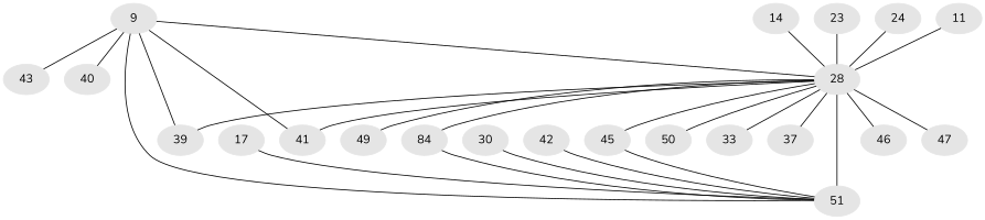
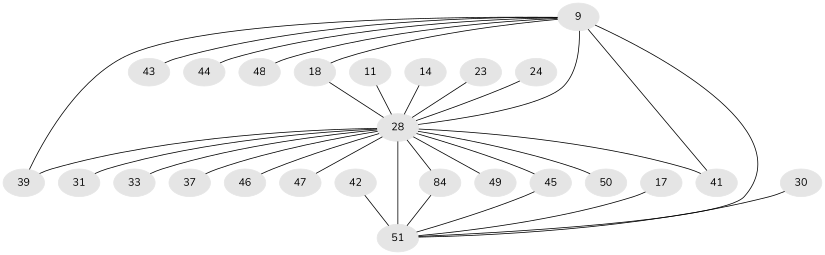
  graph {
    fontname=Nunito
    node [color=gray90 fontname=Nunito style=filled]
    edge [fontname=Nunito weight=2]
    9 [super="+8"]
+   18 [super="+16"]
    28 [super="+26"]
    39
    41
    43
-   44 [super="+38" label=40]
+   44 [super="+38"]
+   48 [super="+35"]
    51 [super="+32+36+7+6"]
    50 [super="+29"]
+   31
    33 [super="+25"]
    n13 [label=84]
    37
    45
    46 [super="+40"]
    47
    49
    11
    14
    17
    23
    24 [super="+13"]
    30
    42
+   9 -- 18 [weight=""]
    9 -- 28 [weight=8]
    9 -- 39 [weight=""]
    9 -- 41 [weight=""]
    9 -- 43
    9 -- 44
+   9 -- 48 [weight=3]
    9 -- 51 [weight=10]
+   18 -- 28 [weight=3]
    28 -- 39 [weight=""]
    28 -- 41 [weight=""]
    28 -- 51 [weight=23]
    28 -- 50
+   28 -- 31
    28 -- 33 [weight=3]
    28 -- n13 [weight=""]
    28 -- 37
    28 -- 45 [weight=""]
    28 -- 46 [weight=3]
    28 -- 47
    28 -- 49 [weight=""]
    n13 -- 51 [weight=""]
    45 -- 51 [weight=""]
    11 -- 28 [weight=""]
    14 -- 28
    17 -- 51
    23 -- 28
    24 -- 28
    30 -- 51
    42 -- 51
  }
